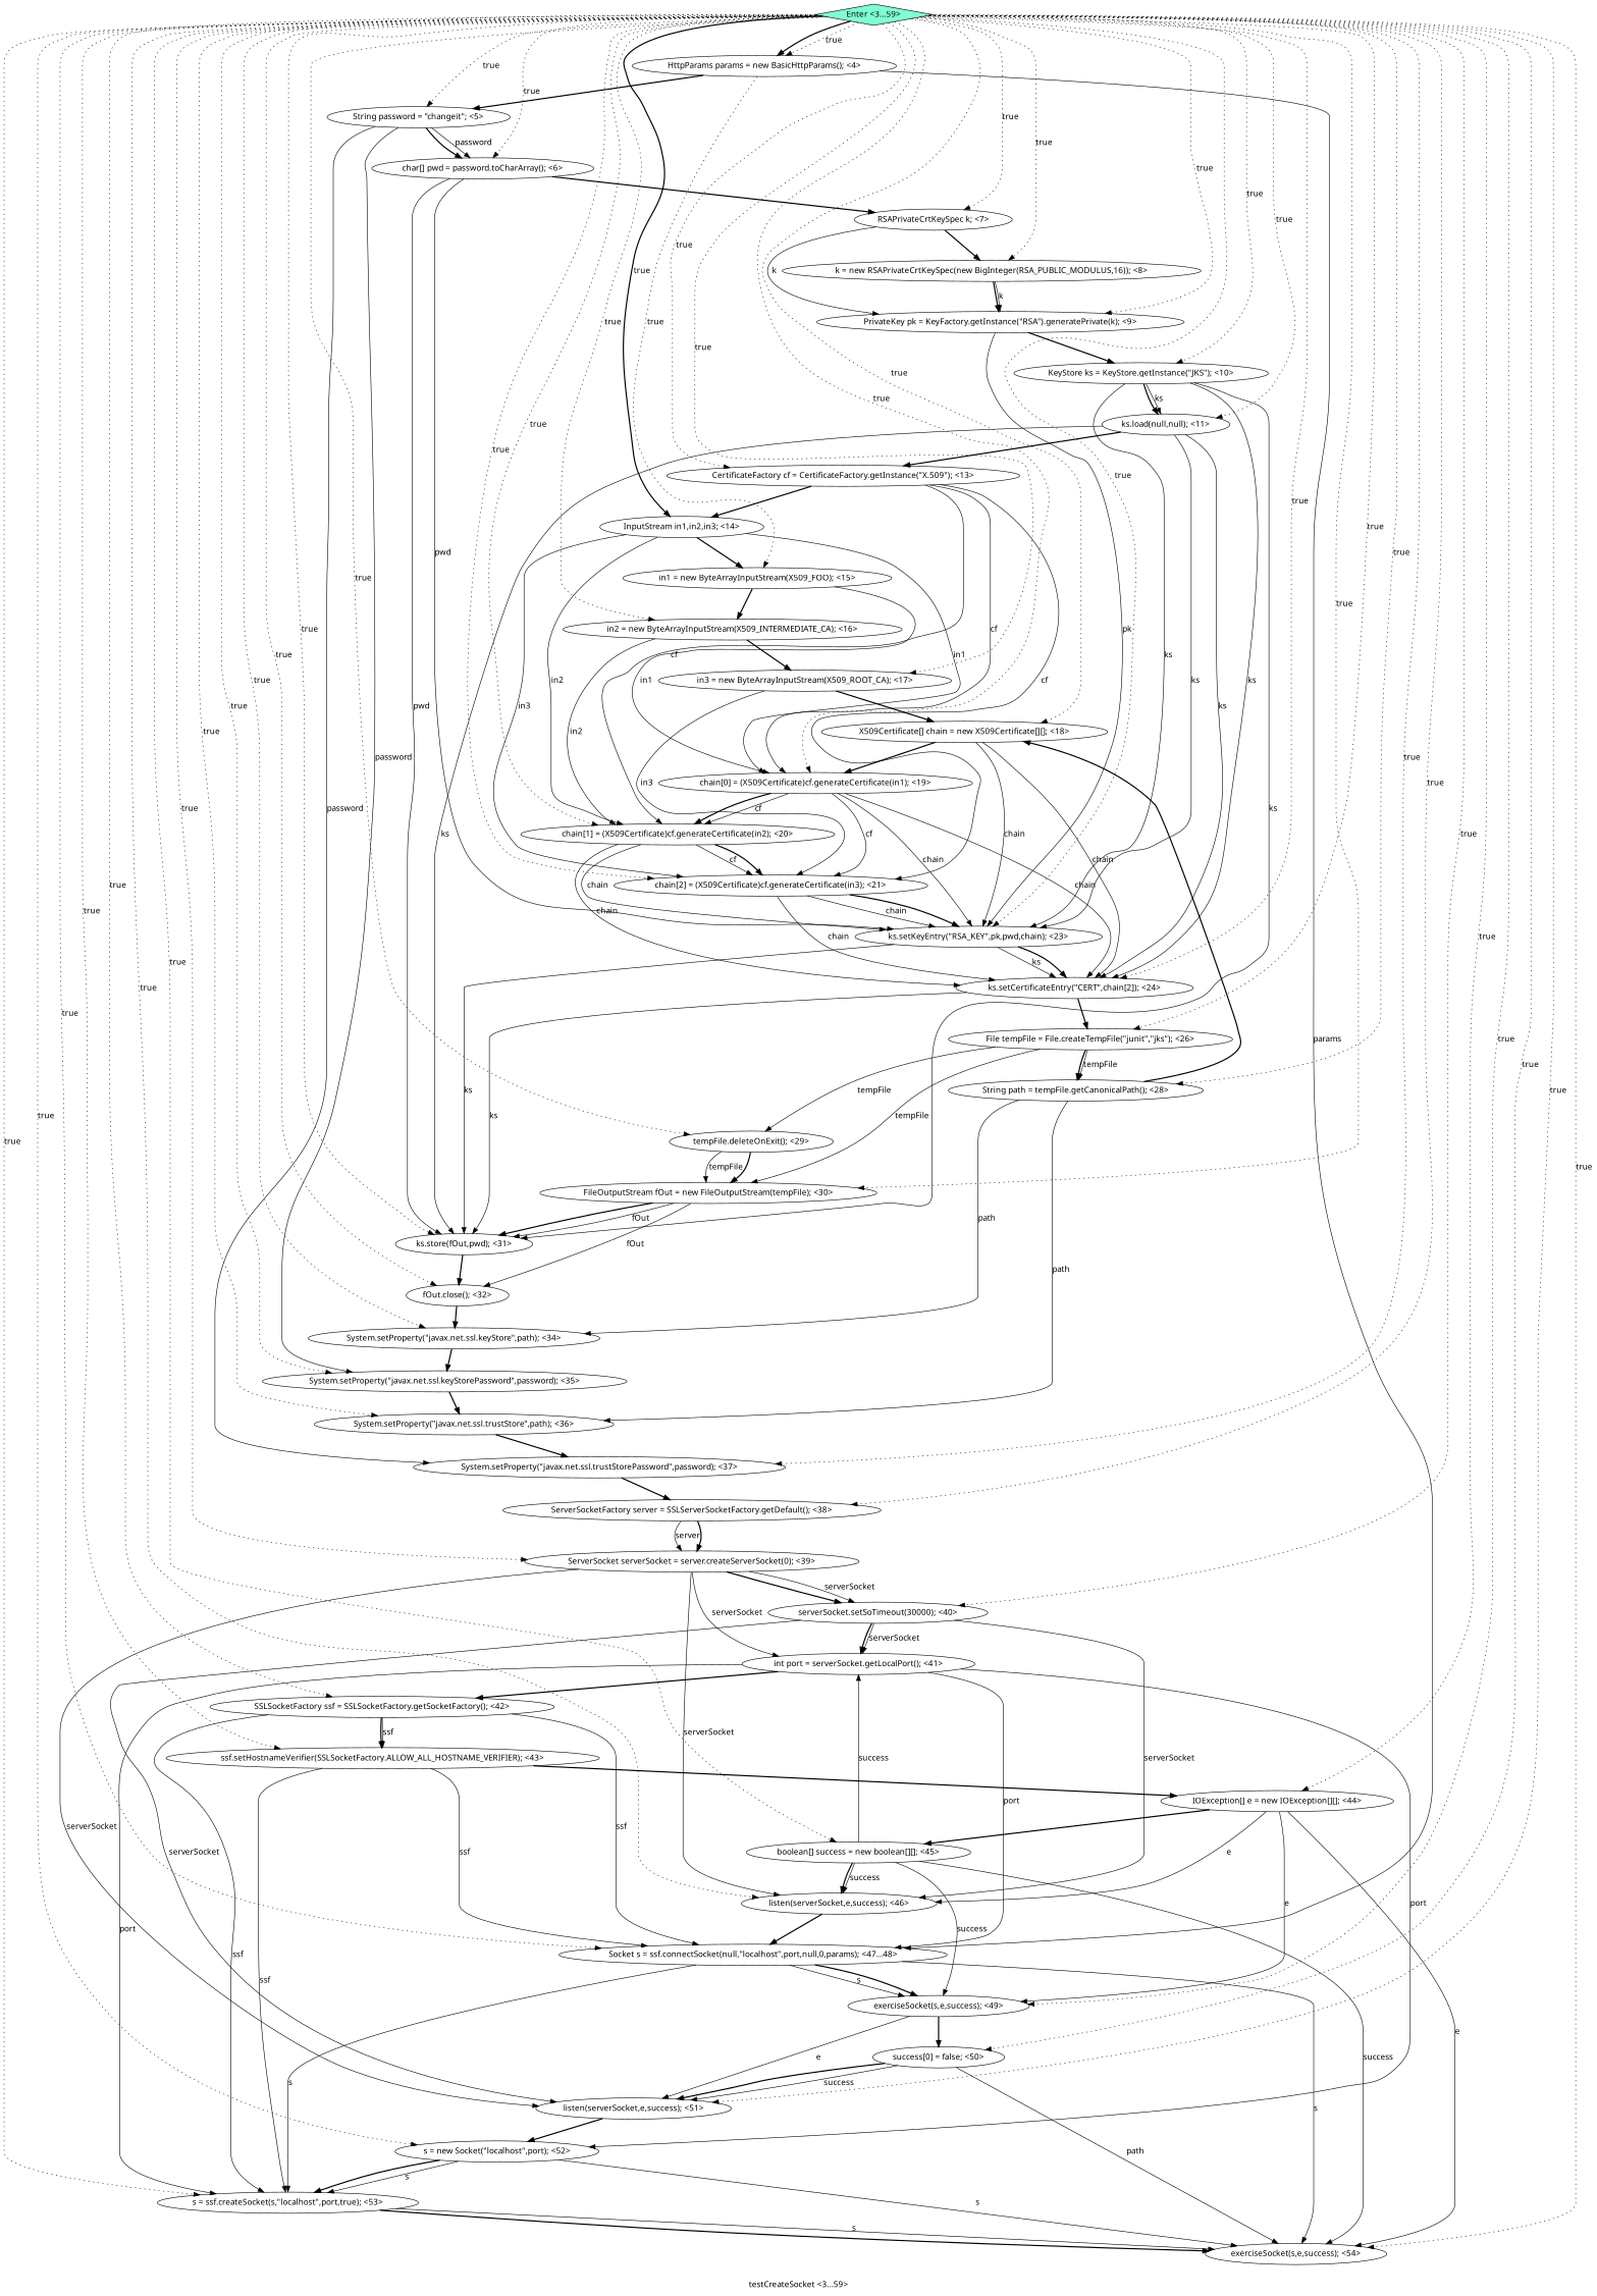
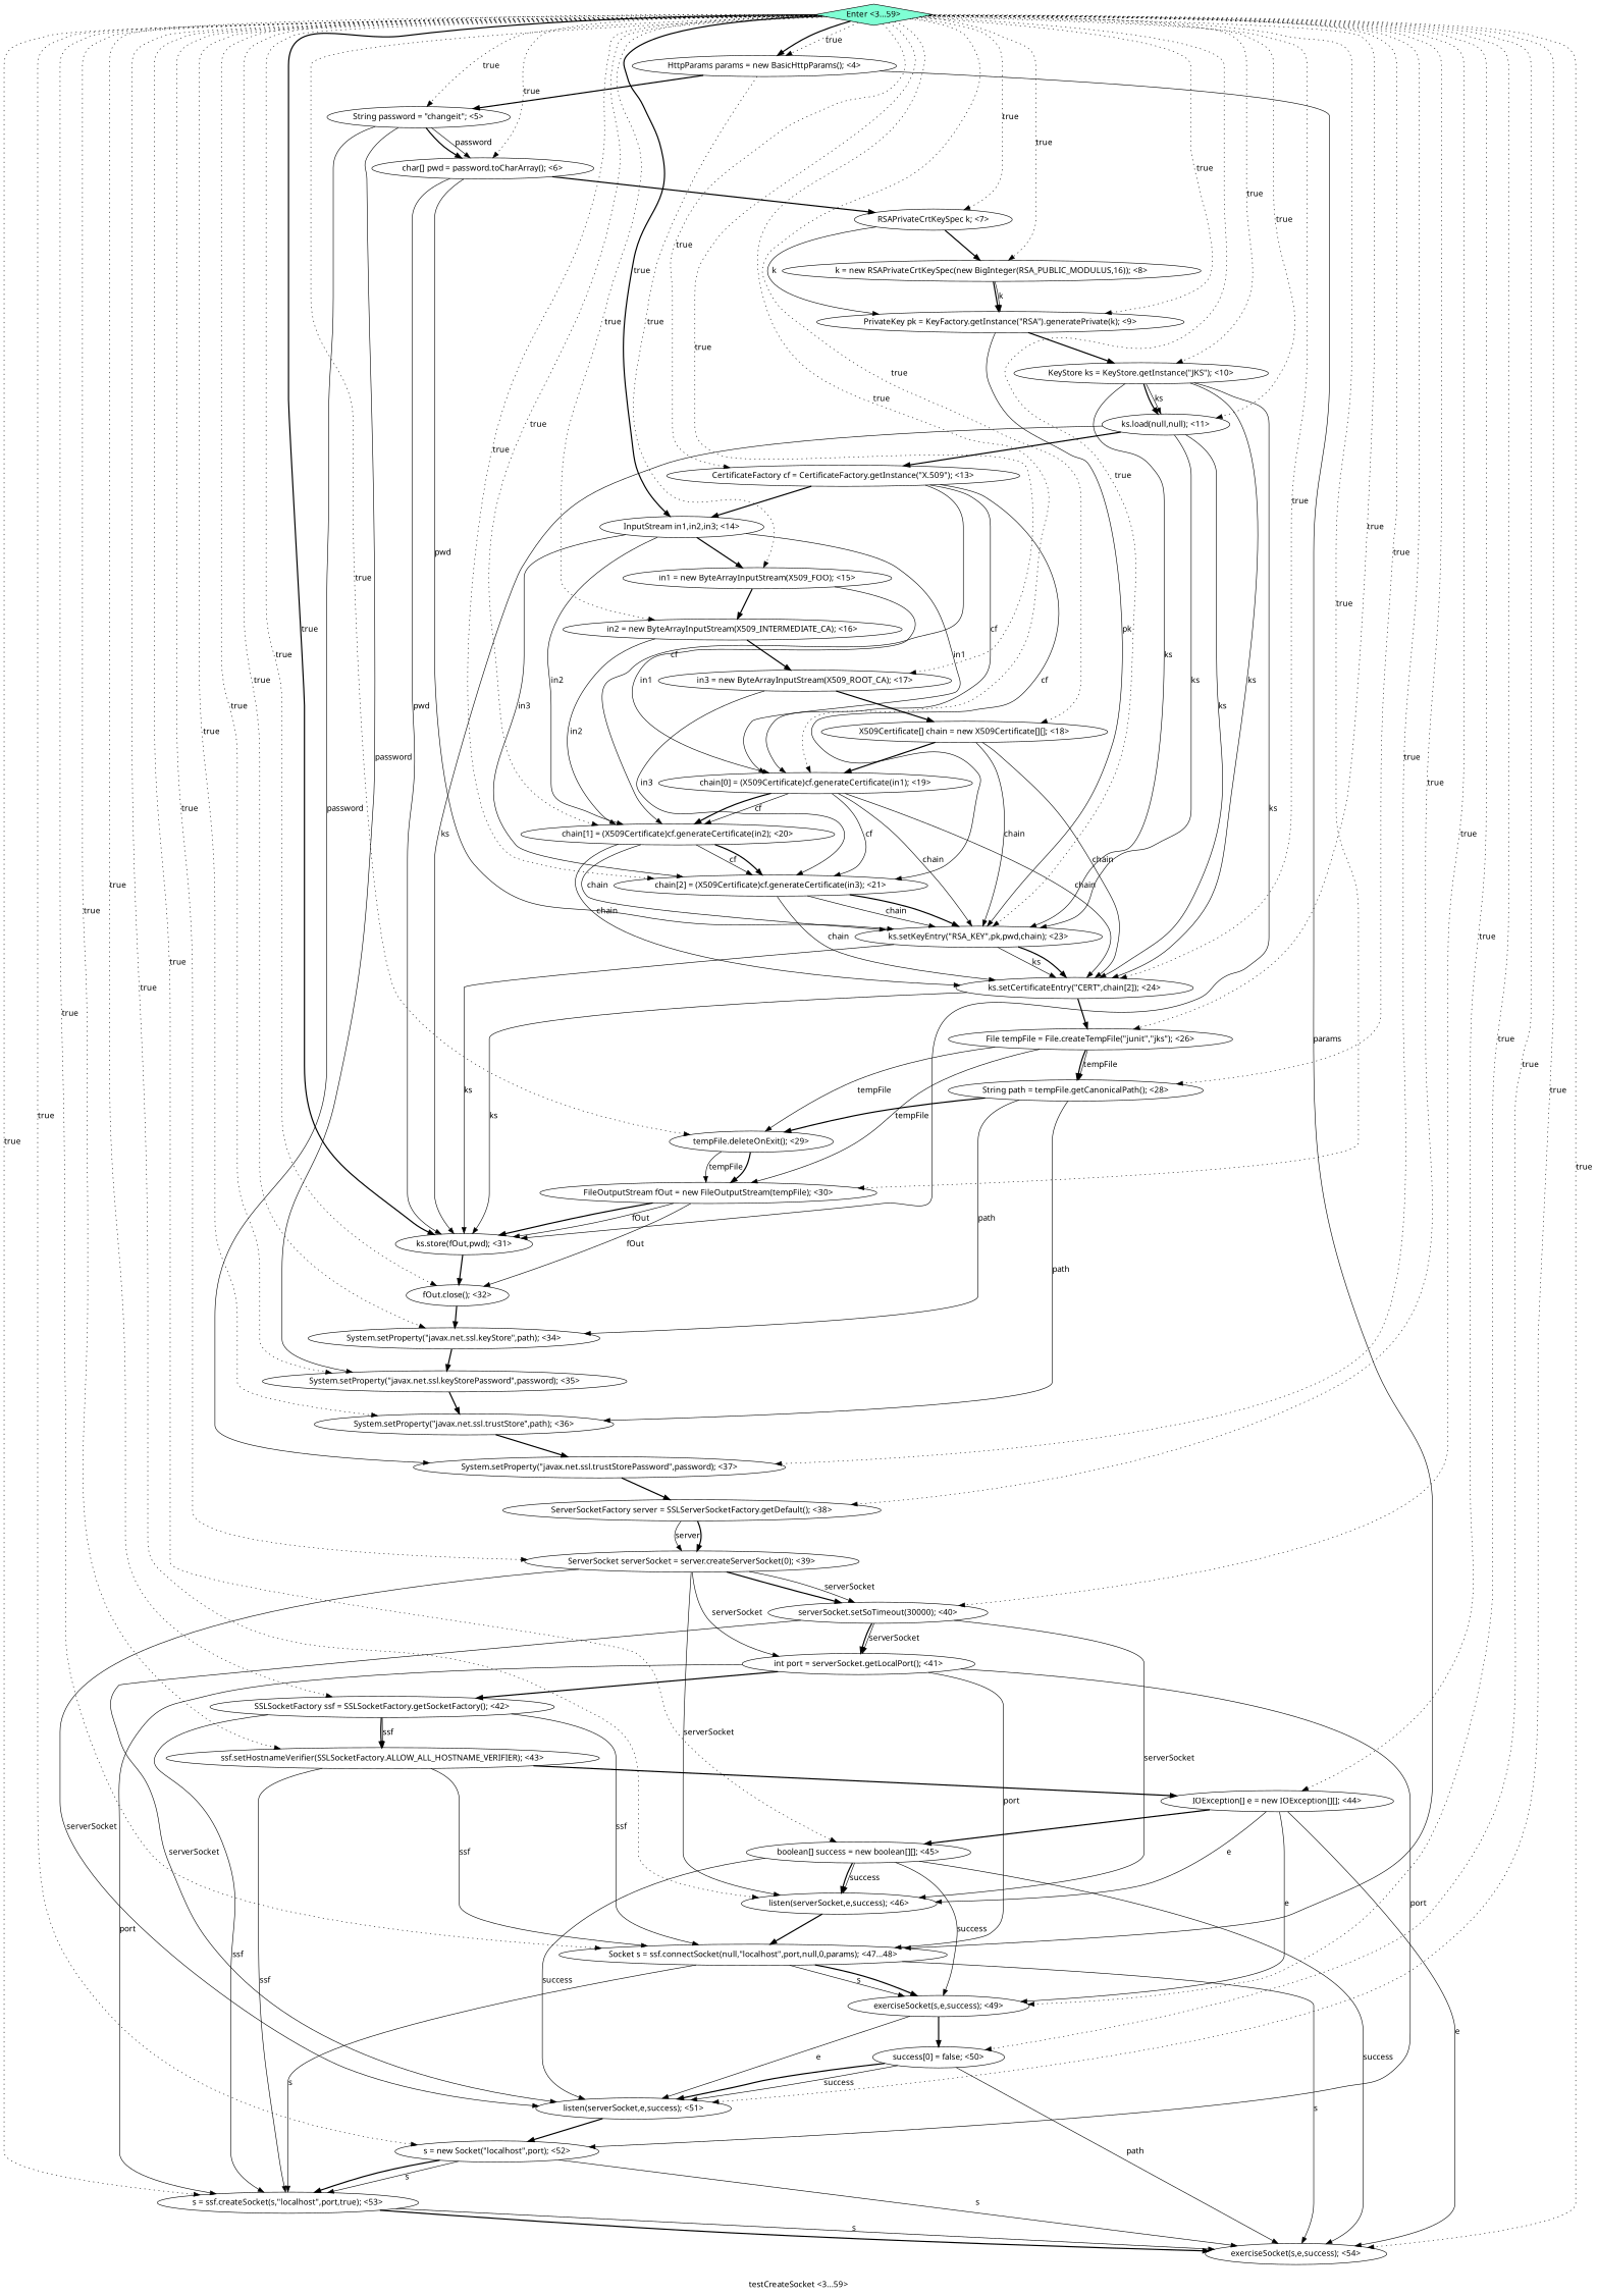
  digraph {
    fontname="Noto Sans"
    label="testCreateSocket <3...59>"
    node [fillcolor=white fontname="Noto Sans" shape=ellipse style=filled]
    edge [fontname="Noto Sans" style=solid]
    n1 [label="System.setProperty(\"javax.net.ssl.trustStore\",path); <36>"]
    n2 [label="System.setProperty(\"javax.net.ssl.trustStorePassword\",password); <37>"]
    n3 [label="ServerSocketFactory server = SSLServerSocketFactory.getDefault(); <38>"]
    n4 [label="X509Certificate[] chain = new X509Certificate[][]; <18>"]
    n5 [label="ks.setCertificateEntry(\"CERT\",chain[2]); <24>"]
    n6 [label="chain[0] = (X509Certificate)cf.generateCertificate(in1); <19>"]
    n7 [label="ks.setKeyEntry(\"RSA_KEY\",pk,pwd,chain); <23>"]
    n8 [label="File tempFile = File.createTempFile(\"junit\",\"jks\"); <26>"]
    n9 [label="ks.store(fOut,pwd); <31>"]
    n10 [label="chain[2] = (X509Certificate)cf.generateCertificate(in3); <21>"]
    n11 [label="chain[1] = (X509Certificate)cf.generateCertificate(in2); <20>"]
    n12 [label="ServerSocket serverSocket = server.createServerSocket(0); <39>"]
    n13 [label="serverSocket.setSoTimeout(30000); <40>"]
    n14 [label="int port = serverSocket.getLocalPort(); <41>"]
    n15 [label="listen(serverSocket,e,success); <46>"]
    n16 [label="listen(serverSocket,e,success); <51>"]
    n17 [label="s = new Socket(\"localhost\",port); <52>"]
    n18 [label="Socket s = ssf.connectSocket(null,\"localhost\",port,null,0,params); <47...48>"]
    n19 [label="s = ssf.createSocket(s,\"localhost\",port,true); <53>"]
    n20 [label="SSLSocketFactory ssf = SSLSocketFactory.getSocketFactory(); <42>"]
    n21 [label="CertificateFactory cf = CertificateFactory.getInstance(\"X.509\"); <13>"]
    n22 [label="InputStream in1,in2,in3; <14>"]
    n23 [label="in1 = new ByteArrayInputStream(X509_FOO); <15>"]
    n24 [fillcolor=aquamarine label="Enter <3...59>" shape=diamond]
    n25 [label="HttpParams params = new BasicHttpParams(); <4>"]
    n26 [label="char[] pwd = password.toCharArray(); <6>"]
    n27 [label="in2 = new ByteArrayInputStream(X509_INTERMEDIATE_CA); <16>"]
    n28 [label="System.setProperty(\"javax.net.ssl.keyStorePassword\",password); <35>"]
    n29 [label="success[0] = false; <50>"]
    n30 [label="k = new RSAPrivateCrtKeySpec(new BigInteger(RSA_PUBLIC_MODULUS,16)); <8>"]
    n31 [label="exerciseSocket(s,e,success); <49>"]
    n32 [label="tempFile.deleteOnExit(); <29>"]
    n33 [label="System.setProperty(\"javax.net.ssl.keyStore\",path); <34>"]
    n34 [label="ks.load(null,null); <11>"]
    n35 [label="fOut.close(); <32>"]
    n36 [label="KeyStore ks = KeyStore.getInstance(\"JKS\"); <10>"]
    n37 [label="FileOutputStream fOut = new FileOutputStream(tempFile); <30>"]
    n38 [label="in3 = new ByteArrayInputStream(X509_ROOT_CA); <17>"]
    n39 [label="RSAPrivateCrtKeySpec k; <7>"]
    n40 [label="PrivateKey pk = KeyFactory.getInstance(\"RSA\").generatePrivate(k); <9>"]
    n41 [label="IOException[] e = new IOException[][]; <44>"]
    n42 [label="String path = tempFile.getCanonicalPath(); <28>"]
    n43 [label="ssf.setHostnameVerifier(SSLSocketFactory.ALLOW_ALL_HOSTNAME_VERIFIER); <43>"]
    n44 [label="boolean[] success = new boolean[][]; <45>"]
    n45 [label="String password = \"changeit\"; <5>"]
    n46 [label="exerciseSocket(s,e,success); <54>"]
    n1 -> n2 [style=bold]
    n2 -> n3 [style=bold]
    n3 -> n12 [label=server]
    n3 -> n12 [style=bold]
    n4 -> n5 [label=chain]
    n4 -> n6 [style=bold]
    n4 -> n7 [label=chain]
    n5 -> n8 [style=bold]
    n5 -> n9 [label=ks]
    n6 -> n5 [label=chain]
    n6 -> n7 [label=chain]
    n6 -> n10 [label=cf]
    n6 -> n11 [label=cf]
    n6 -> n11 [style=bold]
    n7 -> n5 [label=ks]
    n7 -> n5 [style=bold]
    n7 -> n9 [label=ks]
    n8 -> n32 [label=tempFile]
    n8 -> n37 [label=tempFile]
    n8 -> n42 [label=tempFile]
    n8 -> n42 [style=bold]
    n9 -> n35 [style=bold]
    n10 -> n5 [label=chain]
    n10 -> n7 [label=chain]
    n10 -> n7 [style=bold]
    n11 -> n5 [label=chain]
    n11 -> n7 [label=chain]
    n11 -> n10 [label=cf]
    n11 -> n10 [style=bold]
    n12 -> n13 [label=serverSocket]
    n12 -> n13 [style=bold]
    n12 -> n14 [label=serverSocket]
    n12 -> n15 [label=serverSocket]
    n12 -> n16 [label=serverSocket]
    n13 -> n14 [label=serverSocket]
    n13 -> n14 [style=bold]
    n13 -> n15 [label=serverSocket]
    n13 -> n16 [label=serverSocket]
    n14 -> n17 [label=port]
    n14 -> n18 [label=port]
    n14 -> n19 [label=port]
    n14 -> n20 [style=bold]
    n15 -> n18 [style=bold]
    n16 -> n17 [style=bold]
    n17 -> n19 [label=s]
    n17 -> n19 [style=bold]
    n17 -> n46 [label=s]
    n18 -> n19 [label=s]
    n18 -> n31 [label=s]
    n18 -> n31 [style=bold]
    n18 -> n46 [label=s]
    n19 -> n46 [label=s]
    n19 -> n46 [style=bold]
    n20 -> n18 [label=ssf]
    n20 -> n19 [label=ssf]
    n20 -> n43 [label=ssf]
    n20 -> n43 [style=bold]
    n21 -> n6 [label=cf]
    n21 -> n10 [label=cf]
    n21 -> n11 [label=cf]
    n21 -> n22 [style=bold]
    n22 -> n6 [label=in1]
    n22 -> n10 [label=in3]
    n22 -> n11 [label=in2]
    n22 -> n23 [style=bold]
    n23 -> n6 [label=in1]
    n23 -> n27 [style=bold]
    n24 -> n1 [label=true style=dotted]
    n24 -> n2 [label=true style=dotted]
    n24 -> n3 [label=true style=dotted]
    n24 -> n4 [label=true style=dotted]
    n24 -> n5 [label=true style=dotted]
    n24 -> n6 [label=true style=dotted]
    n24 -> n7 [label=true style=dotted]
    n24 -> n8 [label=true style=dotted]
-   n24 -> n9 [label=true style=dotted]
+   n24 -> n9 [label=true style=bold]
    n24 -> n10 [label=true style=dotted]
    n24 -> n11 [label=true style=dotted]
    n24 -> n12 [label=true style=dotted]
    n24 -> n13 [label=true style=dotted]
    n24 -> n15 [label=true style=dotted]
    n24 -> n16 [label=true style=dotted]
    n24 -> n17 [label=true style=dotted]
    n24 -> n18 [label=true style=dotted]
    n24 -> n19 [label=true style=dotted]
    n24 -> n20 [label=true style=dotted]
    n24 -> n21 [label=true style=dotted]
    n24 -> n22 [label=true style=bold]
    n24 -> n25 [label=true style=dotted]
    n24 -> n25 [style=bold]
    n24 -> n26 [label=true style=dotted]
    n24 -> n27 [label=true style=dotted]
    n24 -> n28 [label=true style=dotted]
    n24 -> n29 [label=true style=dotted]
    n24 -> n30 [label=true style=dotted]
    n24 -> n31 [label=true style=dotted]
    n24 -> n32 [label=true style=dotted]
    n24 -> n33 [label=true style=dotted]
    n24 -> n34 [label=true style=dotted]
    n24 -> n35 [label=true style=dotted]
    n24 -> n36 [label=true style=dotted]
    n24 -> n37 [label=true style=dotted]
    n24 -> n38 [label=true style=dotted]
    n24 -> n39 [label=true style=dotted]
    n24 -> n40 [label=true style=dotted]
    n24 -> n41 [label=true style=dotted]
    n24 -> n42 [label=true style=dotted]
    n24 -> n43 [label=true style=dotted]
    n24 -> n44 [label=true style=dotted]
    n24 -> n45 [label=true style=dotted]
    n24 -> n46 [label=true style=dotted]
    n25 -> n18 [label=params]
    n25 -> n23 [label=true style=dotted]
    n25 -> n45 [style=bold]
    n26 -> n7 [label=pwd]
    n26 -> n9 [label=pwd]
    n26 -> n39 [style=bold]
    n27 -> n11 [label=in2]
    n27 -> n38 [style=bold]
    n28 -> n1 [style=bold]
    n29 -> n16 [label=success]
    n29 -> n16 [style=bold]
    n29 -> n46 [label=path]
    n30 -> n40 [label=k]
    n30 -> n40 [style=bold]
    n31 -> n16 [label=e]
    n31 -> n29 [style=bold]
    n32 -> n37 [label=tempFile]
    n32 -> n37 [style=bold]
    n33 -> n28 [style=bold]
    n34 -> n5 [label=ks]
    n34 -> n7 [label=ks]
    n34 -> n9 [label=ks]
    n34 -> n21 [style=bold]
    n35 -> n33 [style=bold]
    n36 -> n5 [label=ks]
    n36 -> n7 [label=ks]
    n36 -> n9 [label=ks]
    n36 -> n34 [label=ks]
    n36 -> n34 [style=bold]
    n37 -> n9 [label=fOut]
    n37 -> n9 [style=bold]
    n37 -> n35 [label=fOut]
    n38 -> n4 [style=bold]
    n38 -> n10 [label=in3]
    n39 -> n30 [style=bold]
    n39 -> n40 [label=k]
    n40 -> n7 [label=pk]
    n40 -> n36 [style=bold]
    n41 -> n15 [label=e]
    n41 -> n31 [label=e]
    n41 -> n44 [style=bold]
    n41 -> n46 [label=e]
    n42 -> n1 [label=path]
-   n42 -> n4 [style=bold]
+   n42 -> n32 [style=bold]
    n42 -> n33 [label=path]
    n43 -> n18 [label=ssf]
    n43 -> n19 [label=ssf]
    n43 -> n41 [style=bold]
    n44 -> n15 [label=success]
    n44 -> n15 [style=bold]
-   n44 -> n14 [label=success]
+   n44 -> n16 [label=success]
    n44 -> n31 [label=success]
    n44 -> n46 [label=success]
    n45 -> n2 [label=password]
    n45 -> n26 [label=password]
    n45 -> n26 [style=bold]
    n45 -> n28 [label=password]
  }
